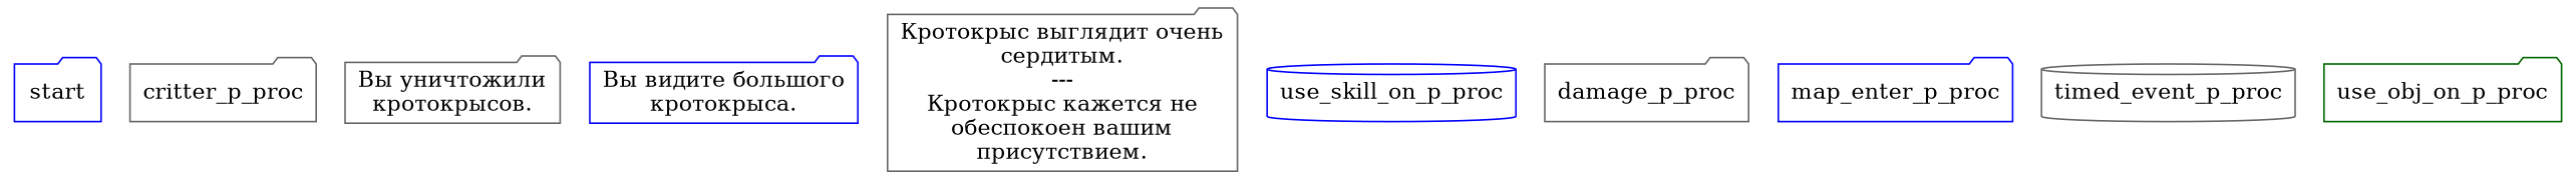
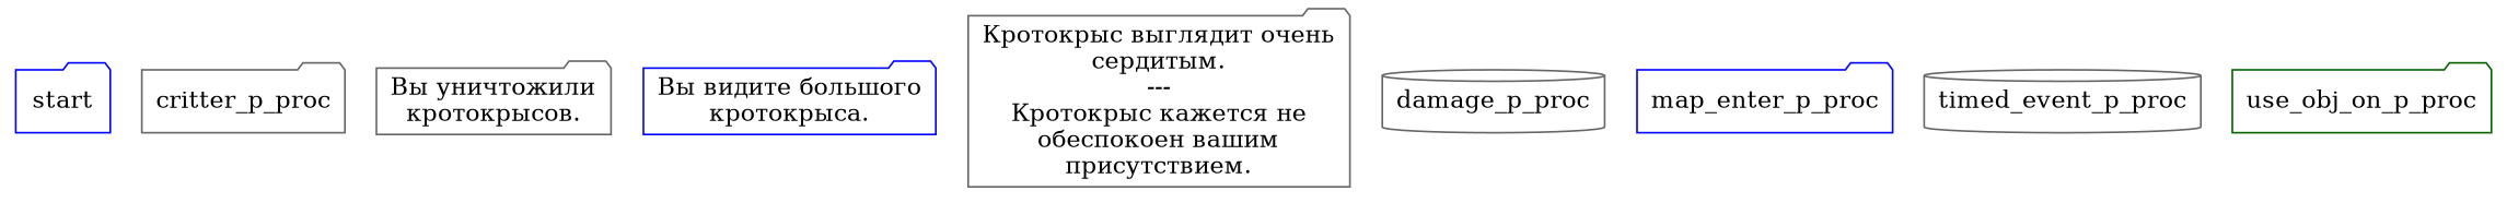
  digraph {
    node [color=gray40 fillcolor="#FFFFFF" style=filled shape=folder]
    start [color=blue]
    critter_p_proc
    n3 [label="Вы уничтожили\nкротокрысов."]
    n4 [color=blue label="Вы видите большого\nкротокрыса."]
    n5 [label="Кротокрыс выглядит очень\nсердитым.\n---\nКротокрыс кажется не\nобеспокоен вашим\nприсутствием."]
-   use_skill_on_p_proc [color=blue shape=cylinder]
-   damage_p_proc
+   damage_p_proc [shape=cylinder]
    map_enter_p_proc [color=blue]
    timed_event_p_proc [shape=cylinder]
    use_obj_on_p_proc [color=darkgreen]
  }
